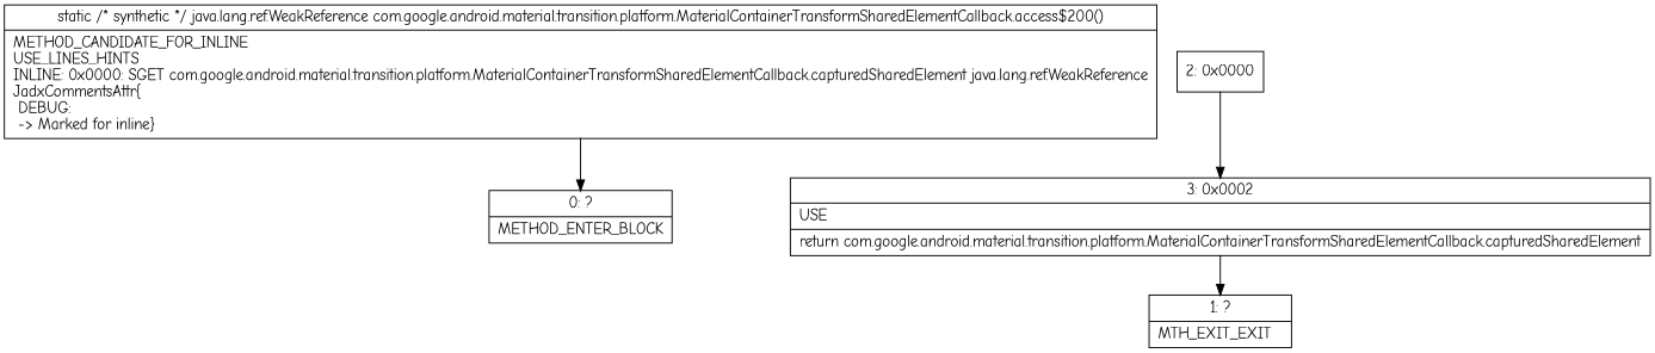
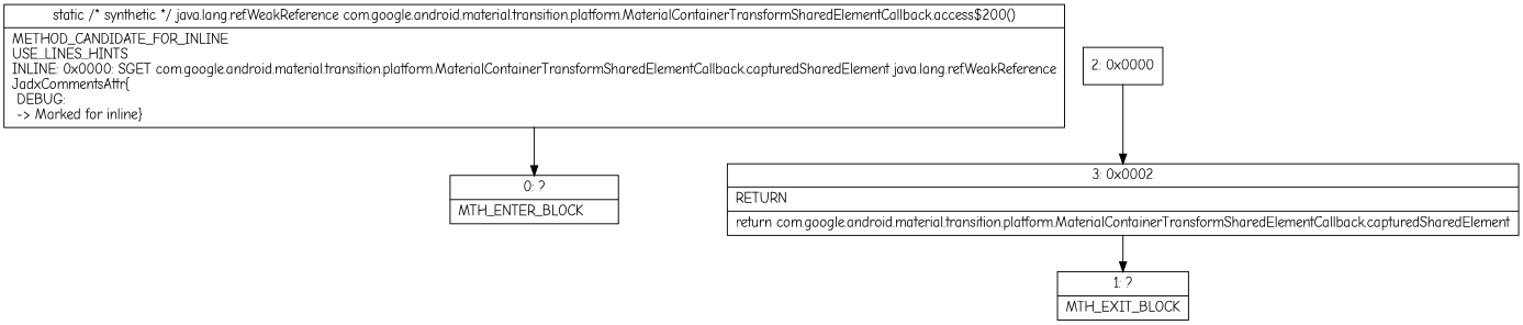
  digraph {
    fontname="Comic Neue"
    node [fontname="Comic Neue" shape=record]
    edge [fontname="Comic Neue"]
-   n1 [label="{0\:\ ?|METHOD_ENTER_BLOCK\l}"]
+   n1 [label="{0\:\ ?|MTH_ENTER_BLOCK\l}"]
    n2 [label="{2\:\ 0x0000}"]
-   n3 [label="{3\:\ 0x0002|USE\l|return com.google.android.material.transition.platform.MaterialContainerTransformSharedElementCallback.capturedSharedElement\l}"]
-   n4 [label="{1\:\ ?|MTH_EXIT_EXIT\l}"]
+   n3 [label="{3\:\ 0x0002|RETURN\l|return com.google.android.material.transition.platform.MaterialContainerTransformSharedElementCallback.capturedSharedElement\l}"]
+   n4 [label="{1\:\ ?|MTH_EXIT_BLOCK\l}"]
    n5 [label="{static \/* synthetic *\/ java.lang.ref.WeakReference com.google.android.material.transition.platform.MaterialContainerTransformSharedElementCallback.access$200()  | METHOD_CANDIDATE_FOR_INLINE\lUSE_LINES_HINTS\lINLINE: 0x0000: SGET   com.google.android.material.transition.platform.MaterialContainerTransformSharedElementCallback.capturedSharedElement java.lang.ref.WeakReference\lJadxCommentsAttr\{\l DEBUG: \l \-\> Marked for inline\}\l}"]
    n2 -> n3
    n3 -> n4
    n5 -> n1
  }
